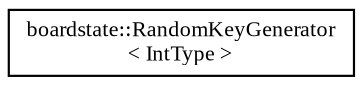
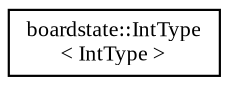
  digraph {
    rankdir=LR
    fontname="Liberation Serif"
-   n1 [color=black fillcolor=white fontname="Liberation Serif" fontsize=10 height=0.2 label="boardstate::RandomKeyGenerator\l\< IntType \>" shape=record style=filled width=0.4]
+   n1 [color=black fillcolor=white fontname="Liberation Serif" fontsize=10 height=0.2 label="boardstate::IntType\l\< IntType \>" shape=record style=filled width=0.4]
  }
